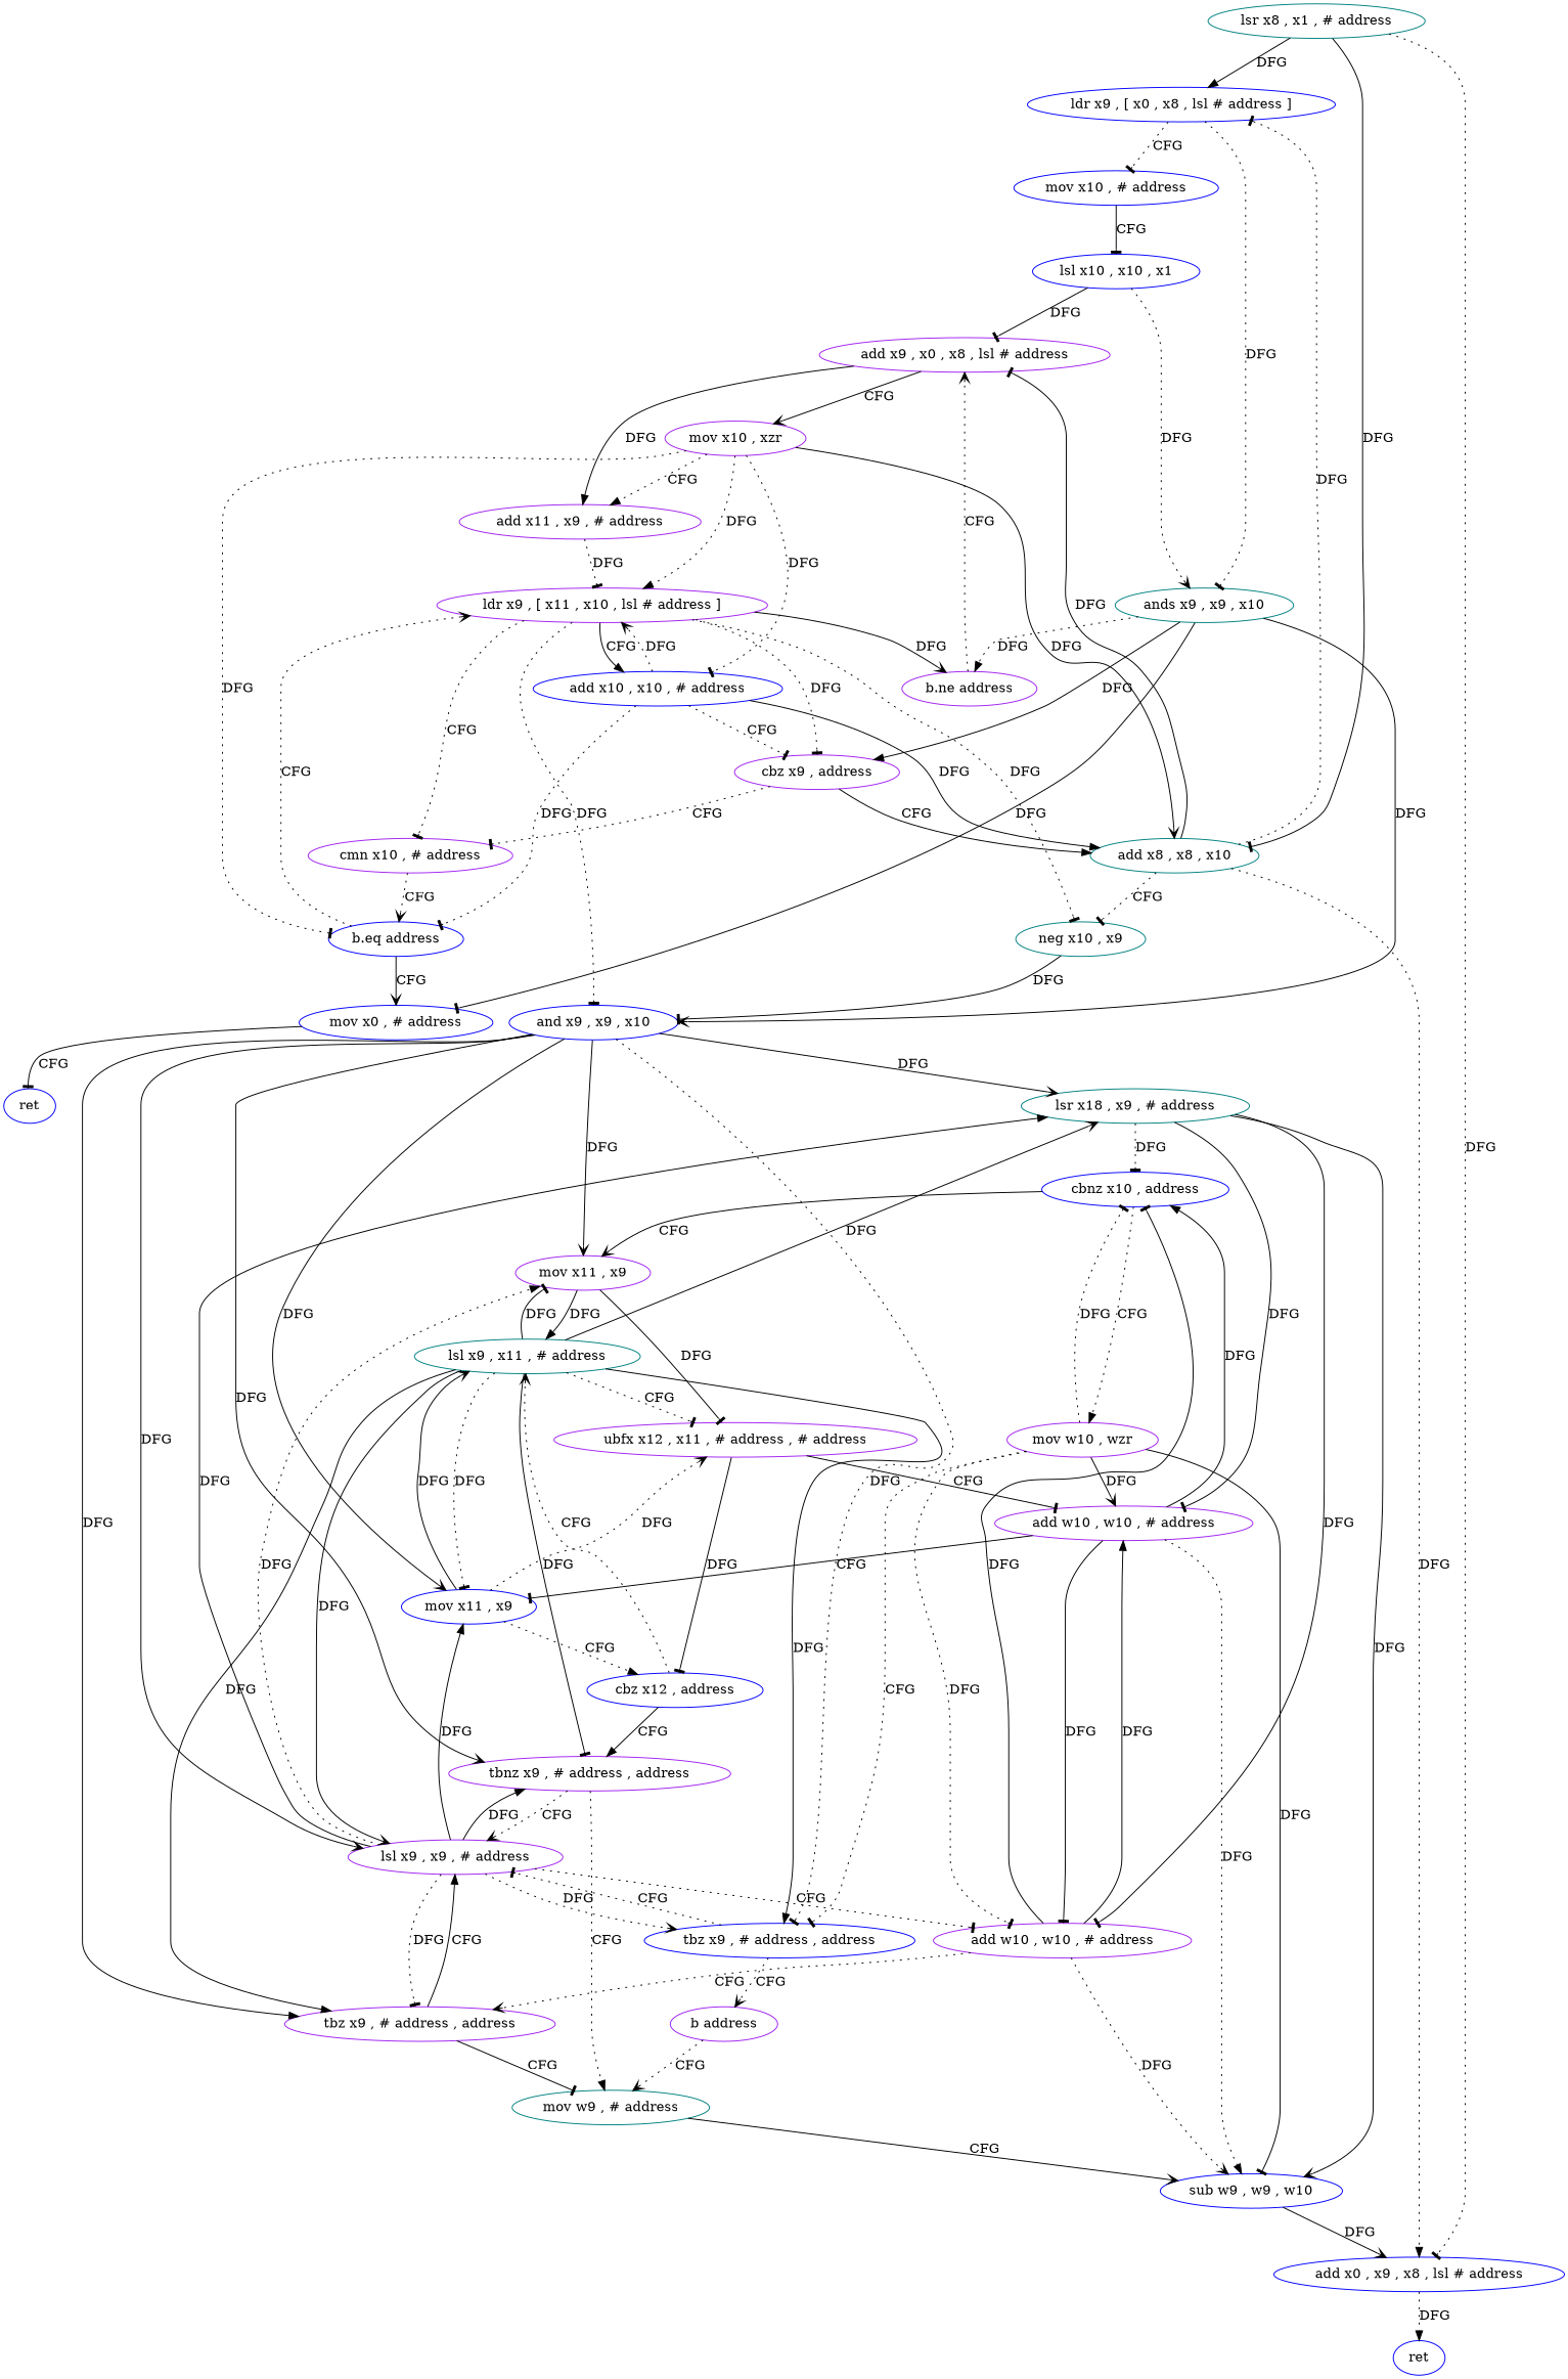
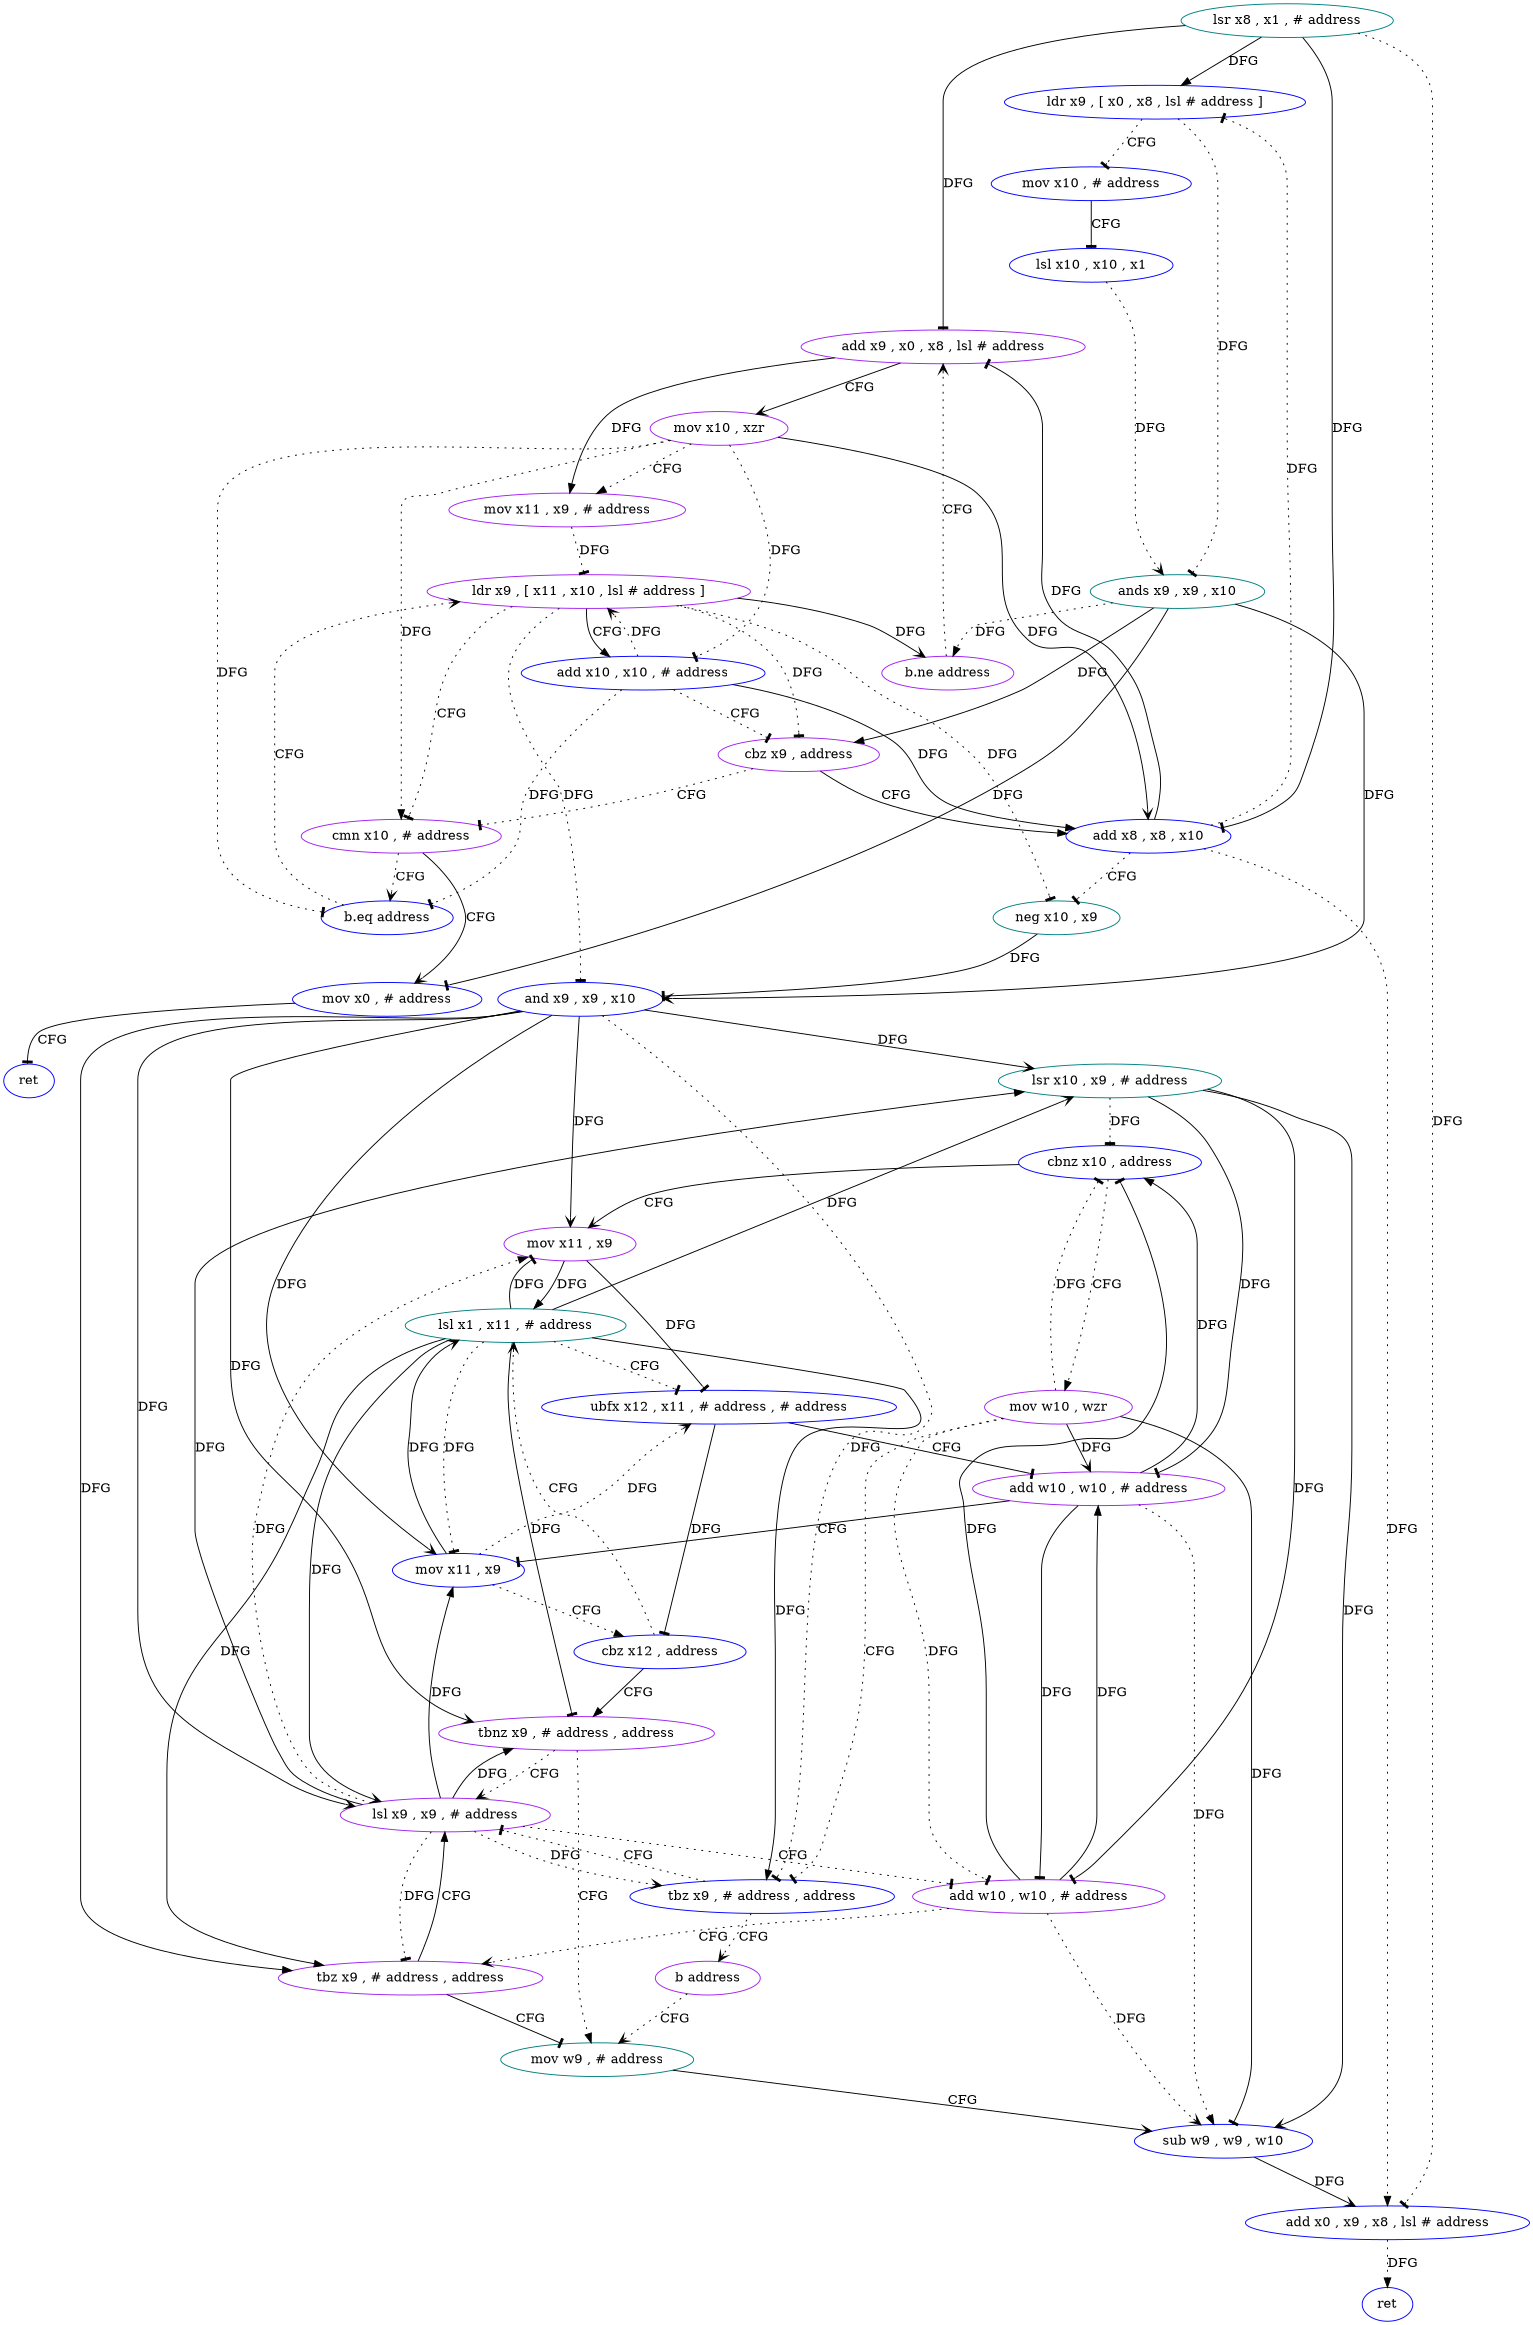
  digraph {
    node [color=blue]
    edge [arrowhead=tee style=solid]
    n1 [color=teal label="lsr x8 , x1 , # address"]
    n2 [label="ldr x9 , [ x0 , x8 , lsl # address ]"]
    n3 [color=purple label="add x9 , x0 , x8 , lsl # address"]
-   n4 [color=teal label="add x8 , x8 , x10"]
+   n4 [label="add x8 , x8 , x10"]
    n5 [label="add x0 , x9 , x8 , lsl # address"]
    n6 [label="mov x10 , # address"]
    n7 [color=teal label="ands x9 , x9 , x10"]
    n8 [color=purple label="mov x10 , xzr"]
-   n9 [color=purple label="add x11 , x9 , # address"]
+   n9 [color=purple label="mov x11 , x9 , # address"]
    n10 [color=teal label="neg x10 , x9"]
    n11 [label=ret]
    n12 [label="lsl x10 , x10 , x1"]
    n13 [color=purple label="b.ne address"]
    n14 [label="and x9 , x9 , x10"]
    n15 [color=purple label="cbz x9 , address"]
    n16 [label="mov x0 , # address"]
-   n17 [color=teal label="lsr x18 , x9 , # address"]
+   n17 [color=teal label="lsr x10 , x9 , # address"]
    n18 [color=purple label="mov x11 , x9"]
    n19 [label="tbz x9 , # address , address"]
    n20 [color=purple label="lsl x9 , x9 , # address"]
    n21 [color=purple label="tbz x9 , # address , address"]
    n22 [label="mov x11 , x9"]
    n23 [color=purple label="tbnz x9 , # address , address"]
    n24 [color=purple label="cmn x10 , # address"]
    n25 [color=purple label="ldr x9 , [ x11 , x10 , lsl # address ]"]
    n26 [label="add x10 , x10 , # address"]
    n27 [label="b.eq address"]
    n28 [label="cbnz x10 , address"]
    n29 [color=purple label="add w10 , w10 , # address"]
    n30 [color=purple label="add w10 , w10 , # address"]
    n31 [label="sub w9 , w9 , w10"]
-   n32 [color=teal label="lsl x9 , x11 , # address"]
-   n33 [color=purple label="ubfx x12 , x11 , # address , # address"]
+   n32 [color=teal label="lsl x1 , x11 , # address"]
+   n33 [label="ubfx x12 , x11 , # address , # address"]
    n34 [color=purple label="b address"]
    n35 [color=teal label="mov w9 , # address"]
    n36 [label="cbz x12 , address"]
    n37 [color=purple label="mov w10 , wzr"]
    n38 [label=ret]
    n1 -> n2 [arrowhead=normal label=DFG]
-   n12 -> n3 [label=DFG]
+   n1 -> n3 [label=DFG]
    n1 -> n4 [label=DFG]
    n1 -> n5 [label=DFG style=dotted]
    n2 -> n6 [label=CFG style=dotted]
    n2 -> n7 [label=DFG style=dotted]
    n3 -> n8 [arrowhead=vee label=CFG]
    n3 -> n9 [arrowhead=normal label=DFG]
    n4 -> n2 [label=DFG style=dotted]
    n4 -> n3 [label=DFG]
    n4 -> n5 [arrowhead=normal label=DFG style=dotted]
    n4 -> n10 [label=CFG style=dotted]
    n5 -> n11 [arrowhead=normal label=DFG style=dotted]
    n6 -> n12 [label=CFG]
    n7 -> n13 [arrowhead=normal label=DFG style=dotted]
    n7 -> n14 [arrowhead=vee label=DFG]
    n7 -> n15 [arrowhead=normal label=DFG]
    n7 -> n16 [label=DFG]
    n8 -> n4 [arrowhead=vee label=DFG]
    n8 -> n9 [arrowhead=normal label=CFG style=dotted]
-   n8 -> n25 [arrowhead=normal label=DFG style=dotted]
+   n8 -> n24 [arrowhead=normal label=DFG style=dotted]
    n8 -> n26 [label=DFG style=dotted]
    n8 -> n27 [label=DFG style=dotted]
    n9 -> n25 [label=DFG style=dotted]
    n10 -> n14 [label=DFG]
    n12 -> n7 [arrowhead=vee label=DFG style=dotted]
    n13 -> n3 [arrowhead=vee label=CFG style=dotted]
    n14 -> n17 [arrowhead=vee label=DFG]
    n14 -> n18 [arrowhead=vee label=DFG]
    n14 -> n19 [label=DFG style=dotted]
    n14 -> n20 [arrowhead=vee label=DFG]
    n14 -> n21 [arrowhead=normal label=DFG]
    n14 -> n22 [arrowhead=vee label=DFG]
    n14 -> n23 [arrowhead=vee label=DFG]
    n15 -> n4 [arrowhead=normal label=CFG]
    n15 -> n24 [label=CFG style=dotted]
    n16 -> n38 [label=CFG]
    n17 -> n28 [label=DFG style=dotted]
    n17 -> n29 [label=DFG]
    n17 -> n30 [label=DFG]
    n17 -> n31 [arrowhead=vee label=DFG]
    n18 -> n32 [arrowhead=normal label=DFG]
    n18 -> n33 [label=DFG]
    n19 -> n20 [label=CFG style=dotted]
    n19 -> n34 [arrowhead=vee label=CFG style=dotted]
    n20 -> n17 [arrowhead=normal label=DFG]
    n20 -> n18 [arrowhead=normal label=DFG style=dotted]
    n20 -> n19 [arrowhead=vee label=DFG style=dotted]
    n20 -> n21 [label=DFG style=dotted]
    n20 -> n22 [arrowhead=normal label=DFG]
    n20 -> n23 [arrowhead=normal label=DFG]
    n20 -> n29 [label=CFG style=dotted]
    n21 -> n20 [arrowhead=normal label=CFG]
    n21 -> n35 [label=CFG]
    n22 -> n32 [arrowhead=vee label=DFG]
    n22 -> n33 [arrowhead=vee label=DFG style=dotted]
    n22 -> n36 [arrowhead=normal label=CFG style=dotted]
    n23 -> n20 [arrowhead=vee label=CFG style=dotted]
    n23 -> n35 [arrowhead=normal label=CFG style=dotted]
    n24 -> n27 [arrowhead=vee label=CFG style=dotted]
    n25 -> n10 [label=DFG style=dotted]
    n25 -> n13 [arrowhead=vee label=DFG]
    n25 -> n14 [label=DFG style=dotted]
    n25 -> n15 [label=DFG style=dotted]
    n25 -> n24 [label=CFG style=dotted]
    n25 -> n26 [arrowhead=normal label=CFG]
    n26 -> n4 [arrowhead=normal label=DFG]
    n26 -> n15 [label=CFG style=dotted]
    n26 -> n25 [arrowhead=vee label=DFG style=dotted]
    n26 -> n27 [label=DFG style=dotted]
-   n27 -> n16 [arrowhead=vee label=CFG]
+   n24 -> n16 [arrowhead=vee label=CFG]
    n27 -> n25 [arrowhead=vee label=CFG style=dotted]
    n28 -> n18 [arrowhead=vee label=CFG]
    n28 -> n37 [arrowhead=normal label=CFG style=dotted]
    n29 -> n21 [arrowhead=vee label=CFG style=dotted]
    n29 -> n28 [label=DFG]
    n29 -> n30 [arrowhead=normal label=DFG]
    n29 -> n31 [arrowhead=vee label=DFG style=dotted]
    n30 -> n22 [label=CFG]
    n30 -> n28 [arrowhead=normal label=DFG]
    n30 -> n29 [label=DFG]
    n30 -> n31 [arrowhead=normal label=DFG style=dotted]
    n31 -> n5 [arrowhead=vee label=DFG]
    n32 -> n17 [arrowhead=vee label=DFG]
    n32 -> n18 [label=DFG]
    n32 -> n19 [arrowhead=normal label=DFG]
    n32 -> n20 [arrowhead=vee label=DFG]
    n32 -> n21 [arrowhead=normal label=DFG]
    n32 -> n22 [label=DFG style=dotted]
    n32 -> n23 [label=DFG]
    n32 -> n33 [label=CFG style=dotted]
    n33 -> n30 [label=CFG]
    n33 -> n36 [label=DFG]
    n34 -> n35 [arrowhead=vee label=CFG style=dotted]
    n35 -> n31 [arrowhead=vee label=CFG]
    n36 -> n23 [arrowhead=normal label=CFG]
    n36 -> n32 [arrowhead=vee label=CFG style=dotted]
    n37 -> n19 [label=CFG style=dotted]
    n37 -> n28 [label=DFG style=dotted]
    n37 -> n29 [label=DFG style=dotted]
    n37 -> n30 [arrowhead=vee label=DFG]
    n37 -> n31 [label=DFG]
  }
